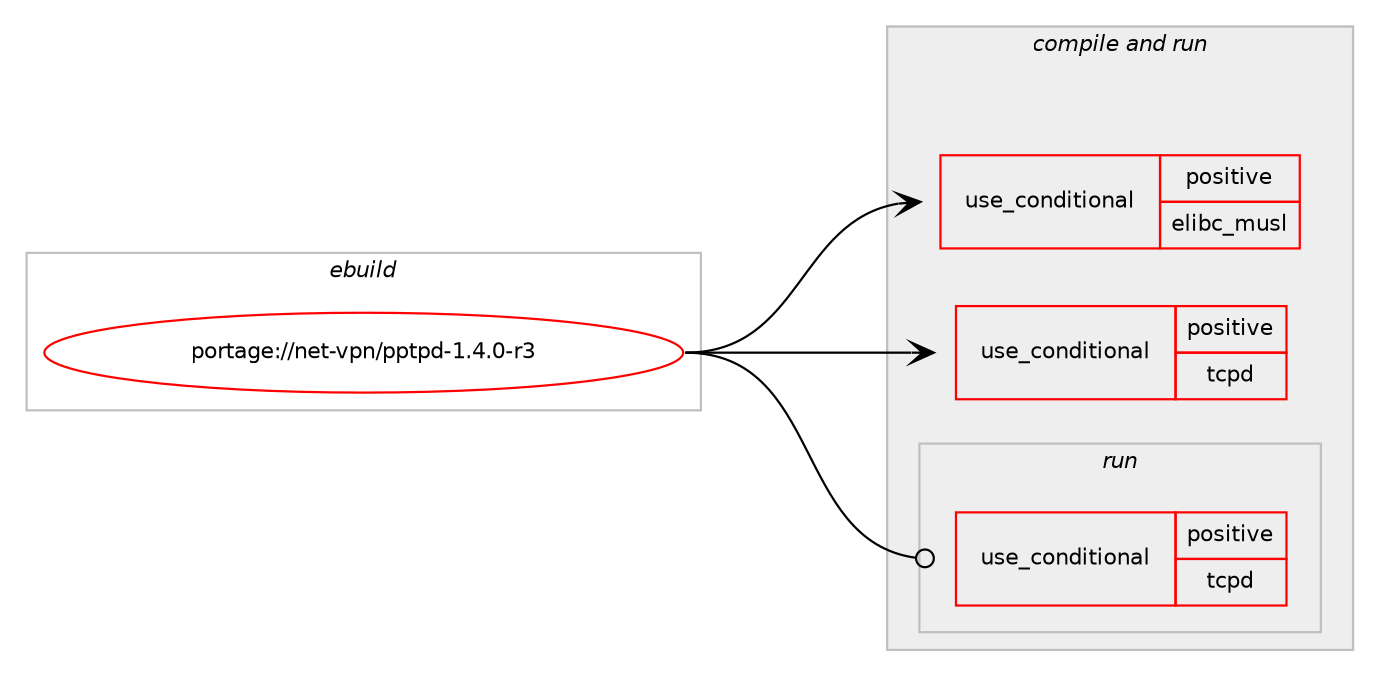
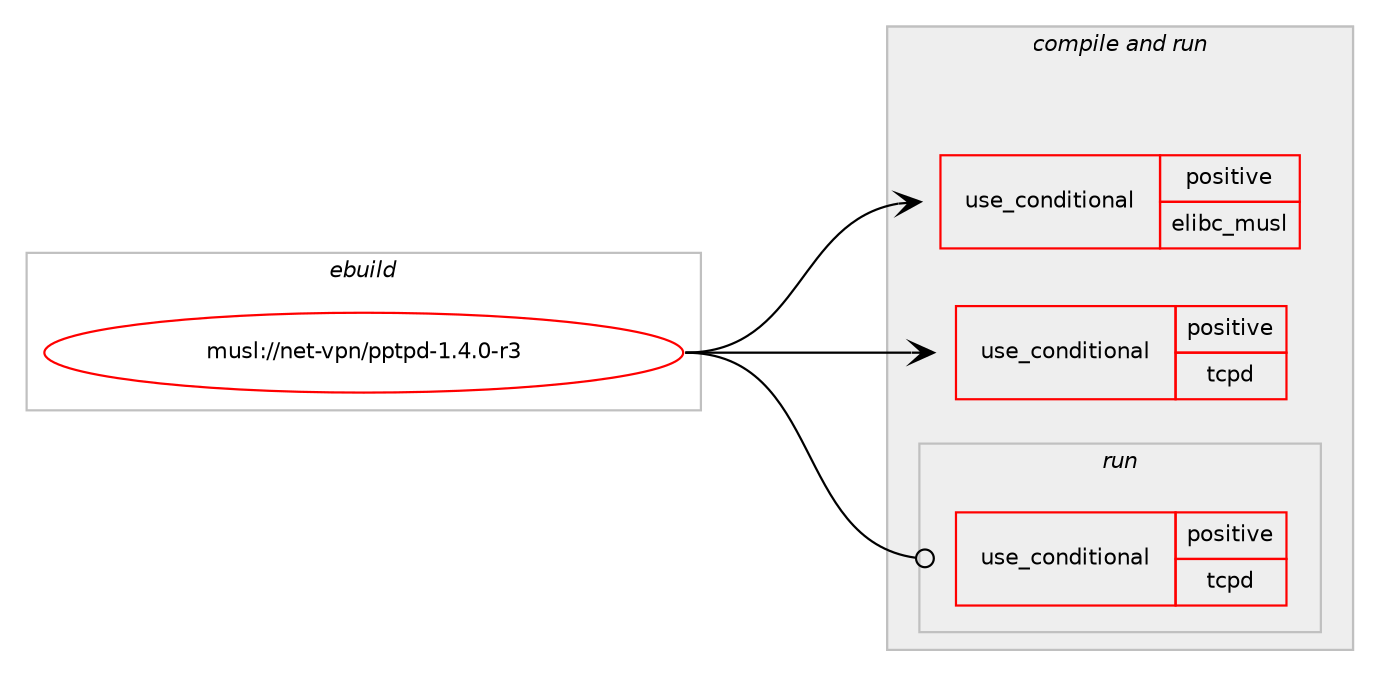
  digraph {
    compound=true
    concentrate=true
    fontname=Helvetica
    fontsize=10
    newrank=true
    rankdir=LR
    ranksep=1.5
    node [color=red fontname=Helvetica fontsize=10 shape=none]
    edge [arrowhead=vee headport=w style=solid tailport=e weight=20]
-   n1 [label="portage://net-vpn/pptpd-1.4.0-r3" width=4 shape=""]
+   n1 [label="musl://net-vpn/pptpd-1.4.0-r3" width=4 shape=""]
    n2 [label=<<TABLE BORDER="0" CELLBORDER="1" CELLSPACING="0" CELLPADDING="4"><TR><TD ROWSPAN="3" CELLPADDING="10">use_conditional</TD></TR><TR><TD>positive</TD></TR><TR><TD>elibc_musl</TD></TR></TABLE>>]
    n3 [label=<<TABLE BORDER="0" CELLBORDER="1" CELLSPACING="0" CELLPADDING="4"><TR><TD ROWSPAN="3" CELLPADDING="10">use_conditional</TD></TR><TR><TD>positive</TD></TR><TR><TD>tcpd</TD></TR></TABLE>>]
    n4 [label=<<TABLE BORDER="0" CELLBORDER="1" CELLSPACING="0" CELLPADDING="4"><TR><TD ROWSPAN="3" CELLPADDING="10">use_conditional</TD></TR><TR><TD>positive</TD></TR><TR><TD>tcpd</TD></TR></TABLE>>]
    subgraph cluster_1 {
      color=gray
      label=<<i>ebuild</i>>
      rank=same
      n1
    }
    subgraph cluster_2 {
      color=gray
      label=<<i>dependencies</i>>
      subgraph cluster_3 {
        color=gray
        fillcolor="#eeeeee"
        label=<<i>compile</i>>
        style=filled
        subgraph sub_4 {
          color=gray
          fillcolor="#eeeeee"
          label=<<i>compile</i>>
          style=filled
          n2
        }
        subgraph sub_5 {
          color=gray
          fillcolor="#eeeeee"
          label=<<i>compile</i>>
          style=filled
          n3
        }
      }
      subgraph cluster_6 {
        color=gray
        fillcolor="#eeeeee"
        label=<<i>compile and run</i>>
        style=filled
      }
      subgraph cluster_7 {
        color=gray
        fillcolor="#eeeeee"
        label=<<i>run</i>>
        style=filled
        subgraph sub_8 {
          color=gray
          fillcolor="#eeeeee"
          label=<<i>run</i>>
          style=filled
          n4
        }
      }
    }
    subgraph cluster_9 {
      color=gray
      label=<<i>candidates</i>>
      rank=same
    }
    n1 -> n2
    n1 -> n3
    n1 -> n4 [arrowhead=odot]
  }
